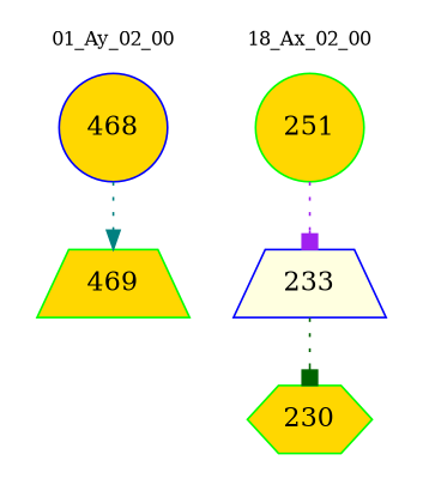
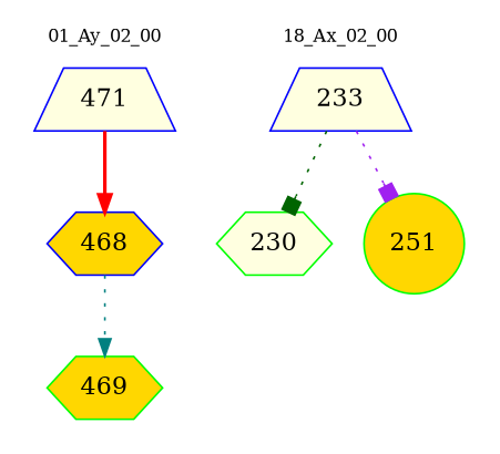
  digraph {
    node [color=blue fillcolor=gold shape=trapezium style=filled]
    edge [arrowhead=normal style=dotted]
-   n2 [label=468 shape=circle]
-   n3 [color=green label=469]
+   n1 [fillcolor=lightyellow label=471]
+   n2 [label=468 shape=hexagon]
+   n3 [color=green label=469 shape=hexagon]
    n4 [fillcolor=lightyellow label=233]
-   n5 [color=green label=230 shape=hexagon]
+   n5 [color=green fillcolor=lightyellow label=230 shape=hexagon]
    n6 [color=green label=251 shape=circle]
    subgraph cluster_1 {
      color=white
      fontsize=10
      label="01_Ay_02_00"
+     n1
      n2
      n3
    }
    subgraph cluster_2 {
      color=white
      fontsize=10
      label="18_Ax_02_00"
      n4
      n5
      n6
    }
+   n1 -> n2 [color=red style=bold]
    n2 -> n3 [color=teal]
    n4 -> n5 [arrowhead=box color=darkgreen]
-   n6 -> n4 [arrowhead=box color=purple]
+   n4 -> n6 [arrowhead=box color=purple]
  }
